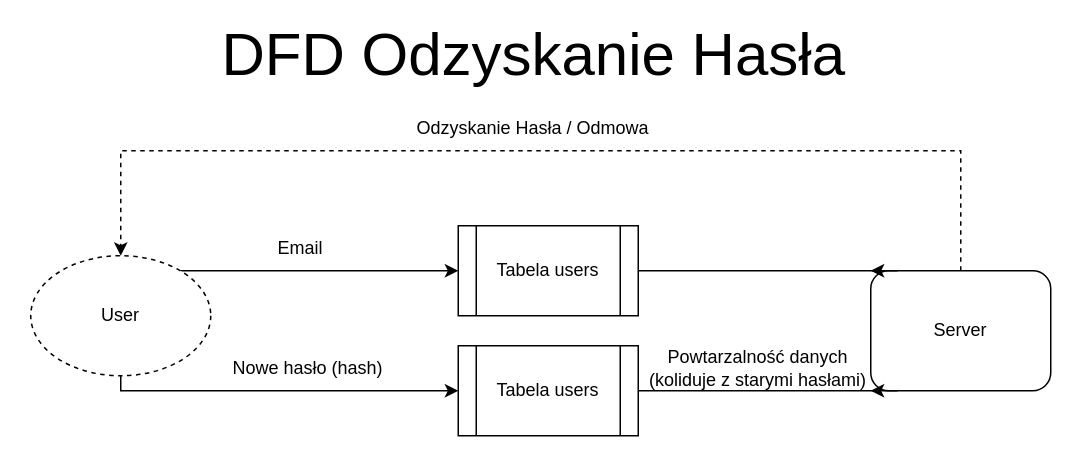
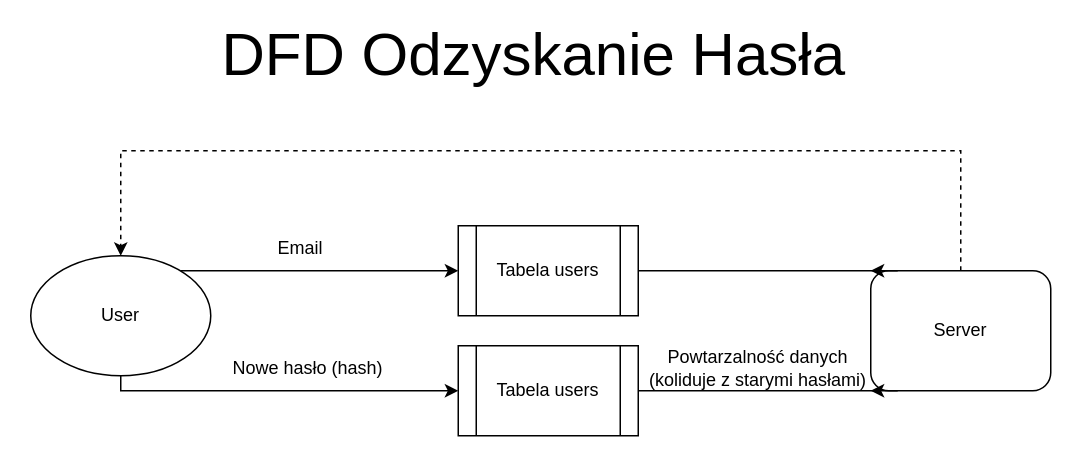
  <mxCell id="0" />
  <mxCell id="1" parent="0" />
  <mxCell id="2" value="&lt;font style=&quot;font-size: 40px;&quot;&gt;DFD Odzyskanie Hasła&lt;br&gt;&lt;/font&gt;" style="text;html=1;align=center;verticalAlign=middle;whiteSpace=wrap;rounded=0;" vertex="1" parent="1"><mxGeometry x="123" y="20" width="465" height="30" as="geometry" /></mxCell>
  <mxCell id="3" style="edgeStyle=orthogonalEdgeStyle;rounded=0;orthogonalLoop=1;jettySize=auto;html=1;entryX=0;entryY=0.5;entryDx=0;entryDy=0;exitX=0.5;exitY=1;exitDx=0;exitDy=0;" edge="1" parent="1" source="5" target="14"><mxGeometry relative="1" as="geometry"><Array as="points"><mxPoint x="80" y="260" /></Array><mxPoint x="123" y="329.84" as="sourcePoint" /><mxPoint x="308.04" y="330" as="targetPoint" /></mxGeometry></mxCell>
  <mxCell id="4" style="edgeStyle=orthogonalEdgeStyle;rounded=0;orthogonalLoop=1;jettySize=auto;html=1;entryX=0;entryY=0.5;entryDx=0;entryDy=0;" edge="1" parent="1" source="5" target="9"><mxGeometry relative="1" as="geometry"><Array as="points"><mxPoint x="180" y="180" /><mxPoint x="180" y="180" /></Array></mxGeometry></mxCell>
- <mxCell id="5" value="User" style="ellipse;whiteSpace=wrap;html=1;dashed=1;" vertex="1" parent="1"><mxGeometry x="20" y="170" width="120" height="80" as="geometry" /></mxCell>
+ <mxCell id="5" value="User" style="ellipse;whiteSpace=wrap;html=1;" vertex="1" parent="1"><mxGeometry x="20" y="170" width="120" height="80" as="geometry" /></mxCell>
  <mxCell id="6" style="edgeStyle=orthogonalEdgeStyle;rounded=0;orthogonalLoop=1;jettySize=auto;html=1;entryX=0.5;entryY=0;entryDx=0;entryDy=0;dashed=1;" edge="1" parent="1" source="7" target="5"><mxGeometry relative="1" as="geometry"><Array as="points"><mxPoint x="640" y="100" /><mxPoint x="80" y="100" /></Array></mxGeometry></mxCell>
  <mxCell id="7" value="Server" style="whiteSpace=wrap;html=1;rounded=1;" vertex="1" parent="1"><mxGeometry x="580" y="180" width="120" height="80" as="geometry" /></mxCell>
  <mxCell id="8" style="edgeStyle=orthogonalEdgeStyle;rounded=0;orthogonalLoop=1;jettySize=auto;html=1;entryX=0;entryY=0;entryDx=0;entryDy=0;" edge="1" parent="1" source="9" target="7"><mxGeometry relative="1" as="geometry"><Array as="points"><mxPoint x="598" y="180" /></Array></mxGeometry></mxCell>
  <mxCell id="9" value="Tabela users" style="shape=process;whiteSpace=wrap;html=1;backgroundOutline=1;" vertex="1" parent="1"><mxGeometry x="305" y="150" width="120" height="60" as="geometry" /></mxCell>
  <mxCell id="10" value="Nowe hasło (hash)" style="text;html=1;align=center;verticalAlign=middle;whiteSpace=wrap;rounded=0;" vertex="1" parent="1"><mxGeometry x="150" y="230" width="110" height="30" as="geometry" /></mxCell>
- <mxCell id="11" value="Odzyskanie Hasła / Odmowa" style="text;html=1;align=center;verticalAlign=middle;whiteSpace=wrap;rounded=0;" vertex="1" parent="1"><mxGeometry x="272" y="70" width="166" height="30" as="geometry" /></mxCell>
  <mxCell id="12" value="Email" style="text;html=1;align=center;verticalAlign=middle;whiteSpace=wrap;rounded=0;" vertex="1" parent="1"><mxGeometry x="170" y="150" width="60" height="30" as="geometry" /></mxCell>
  <mxCell id="13" style="edgeStyle=orthogonalEdgeStyle;rounded=0;orthogonalLoop=1;jettySize=auto;html=1;entryX=0;entryY=1;entryDx=0;entryDy=0;" edge="1" parent="1" source="14" target="7"><mxGeometry relative="1" as="geometry"><Array as="points"><mxPoint x="598" y="260" /></Array></mxGeometry></mxCell>
  <mxCell id="14" value="Tabela users" style="shape=process;whiteSpace=wrap;html=1;backgroundOutline=1;" vertex="1" parent="1"><mxGeometry x="305" y="230" width="120" height="60" as="geometry" /></mxCell>
  <mxCell id="15" value="Powtarzalność danych&lt;br&gt;(koliduje z starymi hasłami)" style="text;html=1;align=center;verticalAlign=middle;whiteSpace=wrap;rounded=0;" vertex="1" parent="1"><mxGeometry x="430" y="230" width="150" height="30" as="geometry" /></mxCell>
